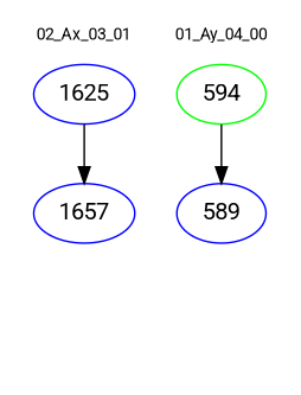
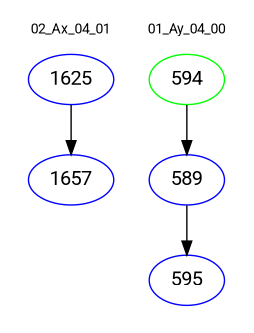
  digraph {
    fontname=Roboto
    node [color=blue fontname=Roboto]
    edge [color=black fontname=Roboto]
    n1 [label=1625]
    n2 [label=1657]
    n3 [color=green label=594]
    n4 [label=589]
+   n5 [label=595]
    subgraph cluster_1 {
      color=white
      fontsize=10
-     label="02_Ax_03_01"
+     label="02_Ax_04_01"
      n1
      n2
    }
    subgraph cluster_2 {
      color=white
      fontsize=10
      label="01_Ay_04_00"
      n3
      n4
+     n5
    }
    n1 -> n2
    n3 -> n4
+   n4 -> n5
  }
